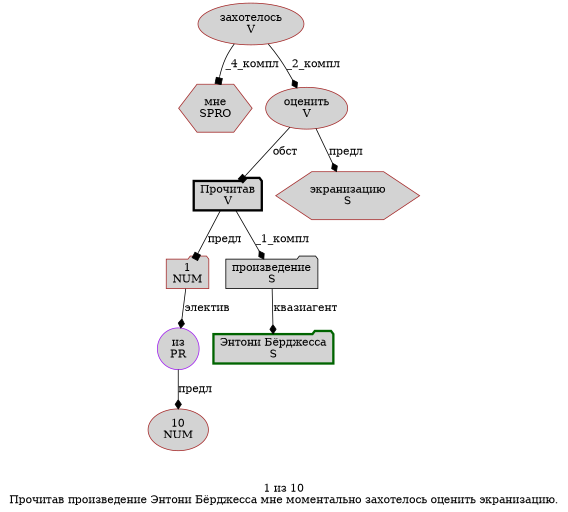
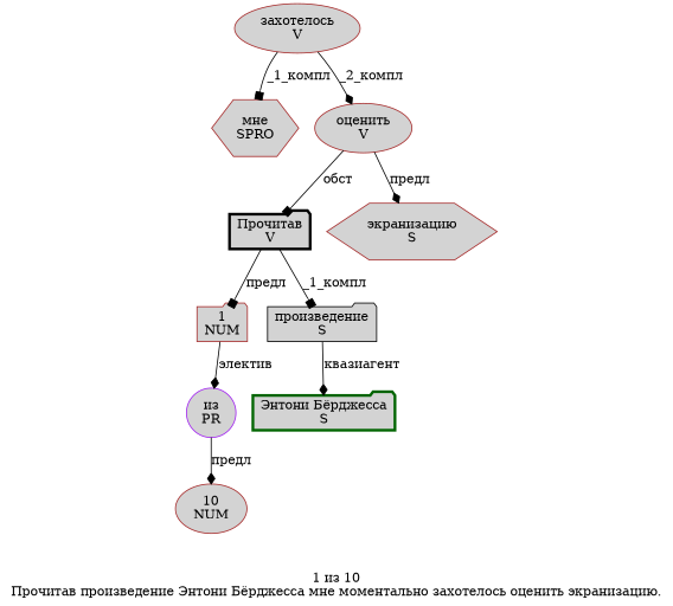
  digraph {
    label="1 из 10\nПрочитав произведение Энтони Бёрджесса мне моментально захотелось оценить экранизацию."
    node [color=brown fillcolor=lightgray penwidth=1 shape=folder style=filled]
    edge [arrowhead=diamond]
    n1 [label="1\nNUM"]
    n2 [color=purple label="из\nPR" shape=ellipse]
    n3 [label="10\nNUM" shape=ellipse]
    n4 [color=black label="Прочитав\nV" penwidth=3]
    n5 [color=black label="произведение\nS"]
    n6 [color=darkgreen label="Энтони Бёрджесса\nS" penwidth=3]
    n7 [label="мне\nSPRO" shape=hexagon]
    n8 [label="захотелось\nV" shape=ellipse]
    n9 [label="оценить\nV" shape=ellipse]
    n10 [label="экранизацию\nS" shape=hexagon]
    n1 -> n2 [label="электив"]
    n2 -> n3 [label="предл"]
    n4 -> n1 [arrowhead=box label="предл"]
-   n4 -> n5 [label="_1_компл"]
+   n4 -> n5 [arrowhead=box label="_1_компл"]
    n5 -> n6 [label="квазиагент"]
-   n8 -> n7 [arrowhead=box label="_4_компл"]
+   n8 -> n7 [arrowhead=box label="_1_компл"]
    n8 -> n9 [label="_2_компл"]
    n9 -> n4 [arrowhead=box label="обст"]
    n9 -> n10 [label="предл"]
  }
